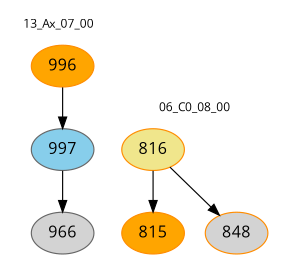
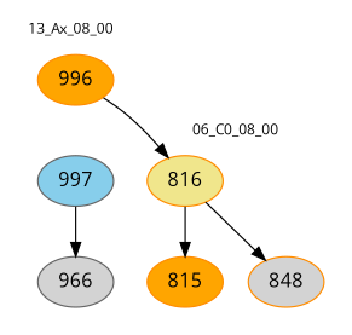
  digraph {
    fontname="Open Sans"
    node [color=darkorange fillcolor=orange fontname="Open Sans" style=filled]
    edge [color=black fontname="Open Sans"]
    n1 [label=996]
    n2 [color=gray40 fillcolor=skyblue label=997]
    n3 [color=gray40 fillcolor=lightgrey label=966]
    n4 [fillcolor=khaki label=816]
    n5 [label=815]
    n6 [fillcolor=lightgrey label=848]
    subgraph cluster_1 {
      color=white
      fontsize=10
-     label="13_Ax_07_00"
+     label="13_Ax_08_00"
      n1
      n2
      n3
    }
    subgraph cluster_2 {
      color=white
      fontsize=10
      label="06_C0_08_00"
      n4
      n5
      n6
    }
-   n1 -> n2
+   n1 -> n4
    n2 -> n3
    n4 -> n5
    n4 -> n6
  }
